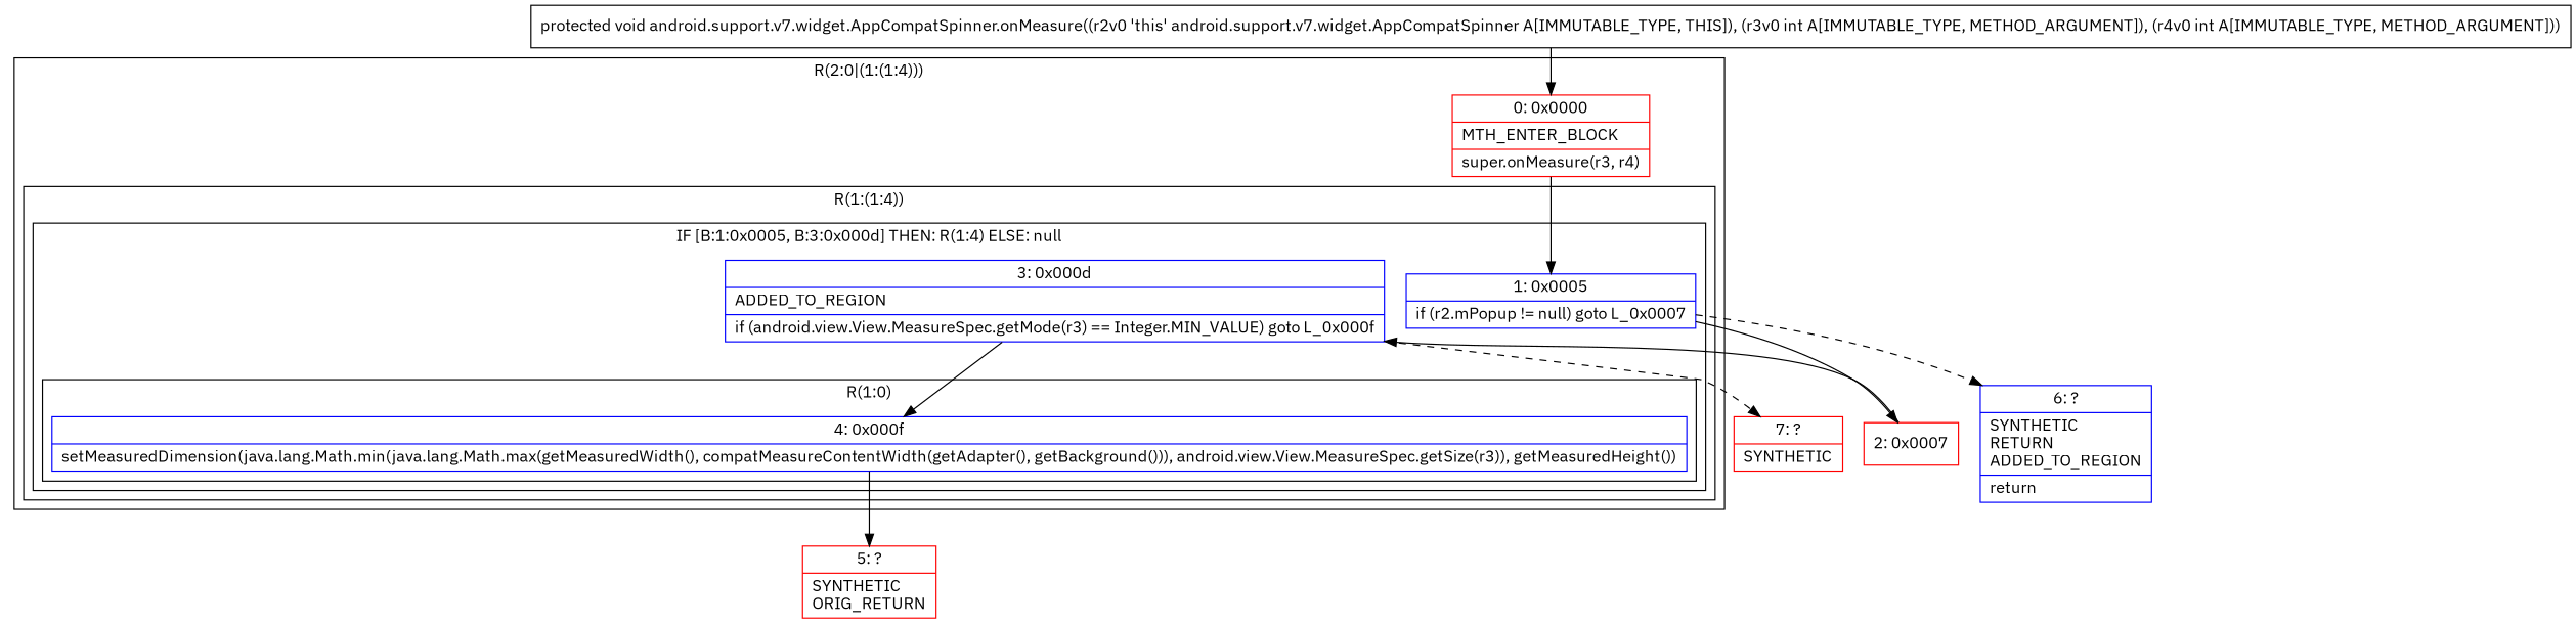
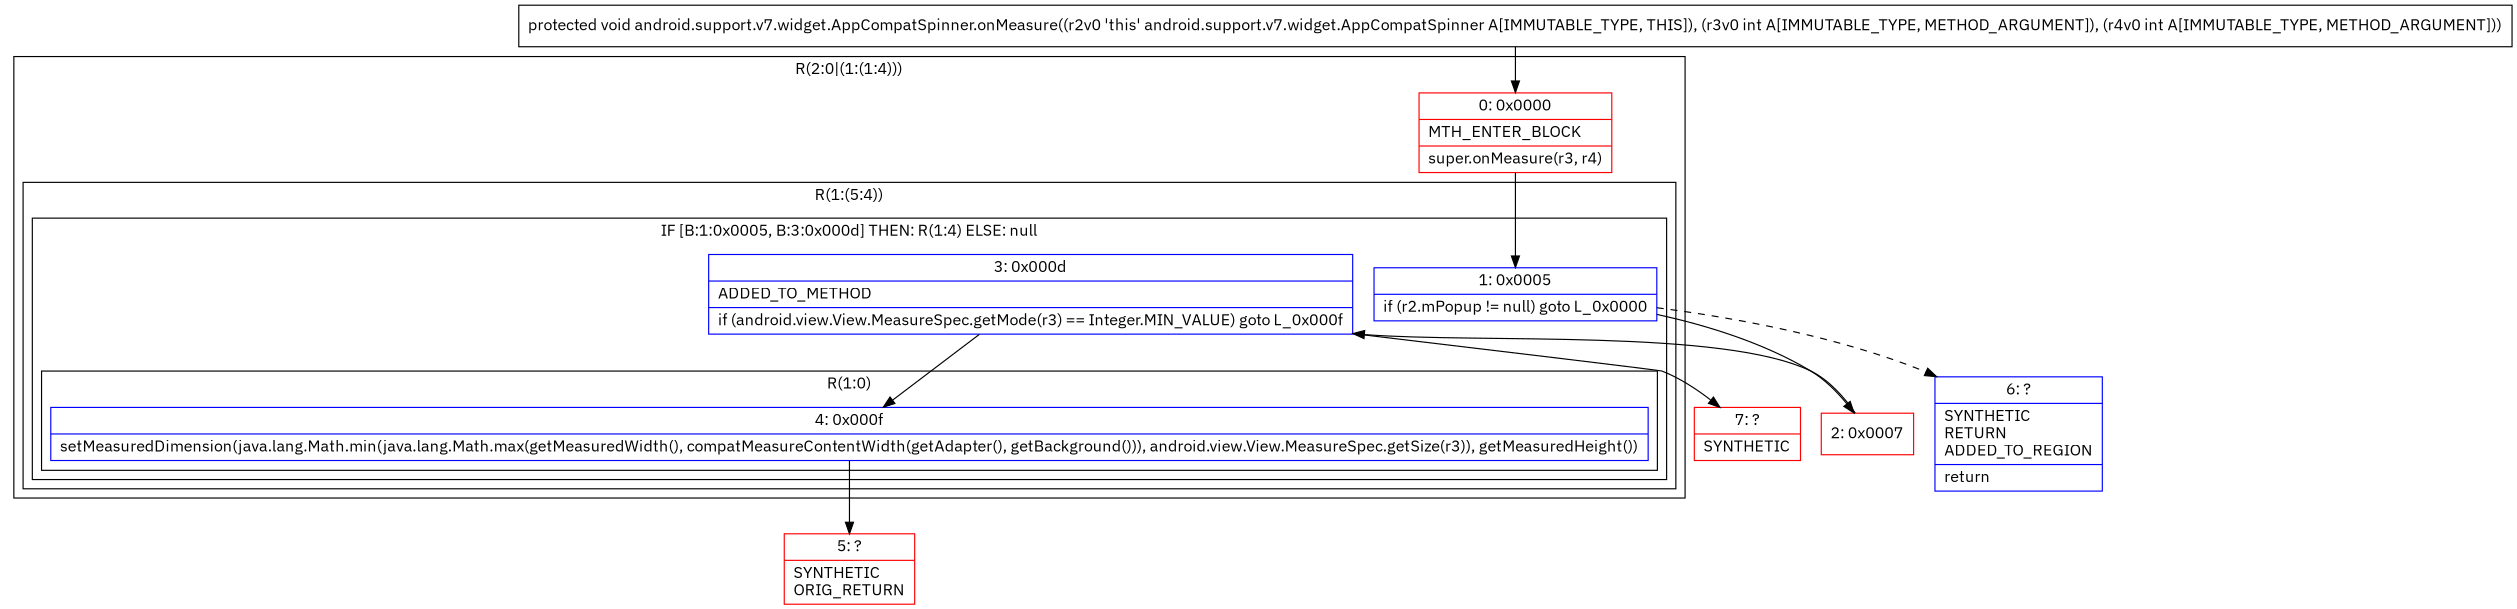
  digraph {
    fontname="IBM Plex Sans"
    node [color=blue fontname="IBM Plex Sans" shape=record]
    edge [fontname="IBM Plex Sans"]
    n1 [label="{4\:\ 0x000f|setMeasuredDimension(java.lang.Math.min(java.lang.Math.max(getMeasuredWidth(), compatMeasureContentWidth(getAdapter(), getBackground())), android.view.View.MeasureSpec.getSize(r3)), getMeasuredHeight())\l}"]
-   n2 [label="{1\:\ 0x0005|if (r2.mPopup != null) goto L_0x0007\l}"]
-   n3 [label="{3\:\ 0x000d|ADDED_TO_REGION\l|if (android.view.View.MeasureSpec.getMode(r3) == Integer.MIN_VALUE) goto L_0x000f\l}"]
+   n2 [label="{1\:\ 0x0005|if (r2.mPopup != null) goto L_0x0000\l}"]
+   n3 [label="{3\:\ 0x000d|ADDED_TO_METHOD\l|if (android.view.View.MeasureSpec.getMode(r3) == Integer.MIN_VALUE) goto L_0x000f\l}"]
    n4 [color=red label="{0\:\ 0x0000|MTH_ENTER_BLOCK\l|super.onMeasure(r3, r4)\l}"]
    n5 [color=red label="{5\:\ ?|SYNTHETIC\lORIG_RETURN\l}"]
    n6 [color=red label="{2\:\ 0x0007}"]
    n7 [label="{6\:\ ?|SYNTHETIC\lRETURN\lADDED_TO_REGION\l|return\l}"]
    n8 [color=red label="{7\:\ ?|SYNTHETIC\l}"]
    n9 [label="{protected void android.support.v7.widget.AppCompatSpinner.onMeasure((r2v0 'this' android.support.v7.widget.AppCompatSpinner A[IMMUTABLE_TYPE, THIS]), (r3v0 int A[IMMUTABLE_TYPE, METHOD_ARGUMENT]), (r4v0 int A[IMMUTABLE_TYPE, METHOD_ARGUMENT])) }" color=""]
    subgraph cluster_1 {
      label="R(2:0|(1:(1:4)))"
      n4
      subgraph cluster_2 {
-       label="R(1:(1:4))"
+       label="R(1:(5:4))"
        subgraph cluster_3 {
          label="IF [B:1:0x0005, B:3:0x000d] THEN: R(1:4) ELSE: null"
          n2
          n3
          subgraph cluster_4 {
            label="R(1:0)"
            n1
          }
        }
      }
    }
    n1 -> n5
    n2 -> n6
    n2 -> n7 [style=dashed]
    n3 -> n1
-   n3 -> n8 [style=dashed]
+   n3 -> n8 [style=solid]
    n4 -> n2
    n6 -> n3
    n9 -> n4
  }
